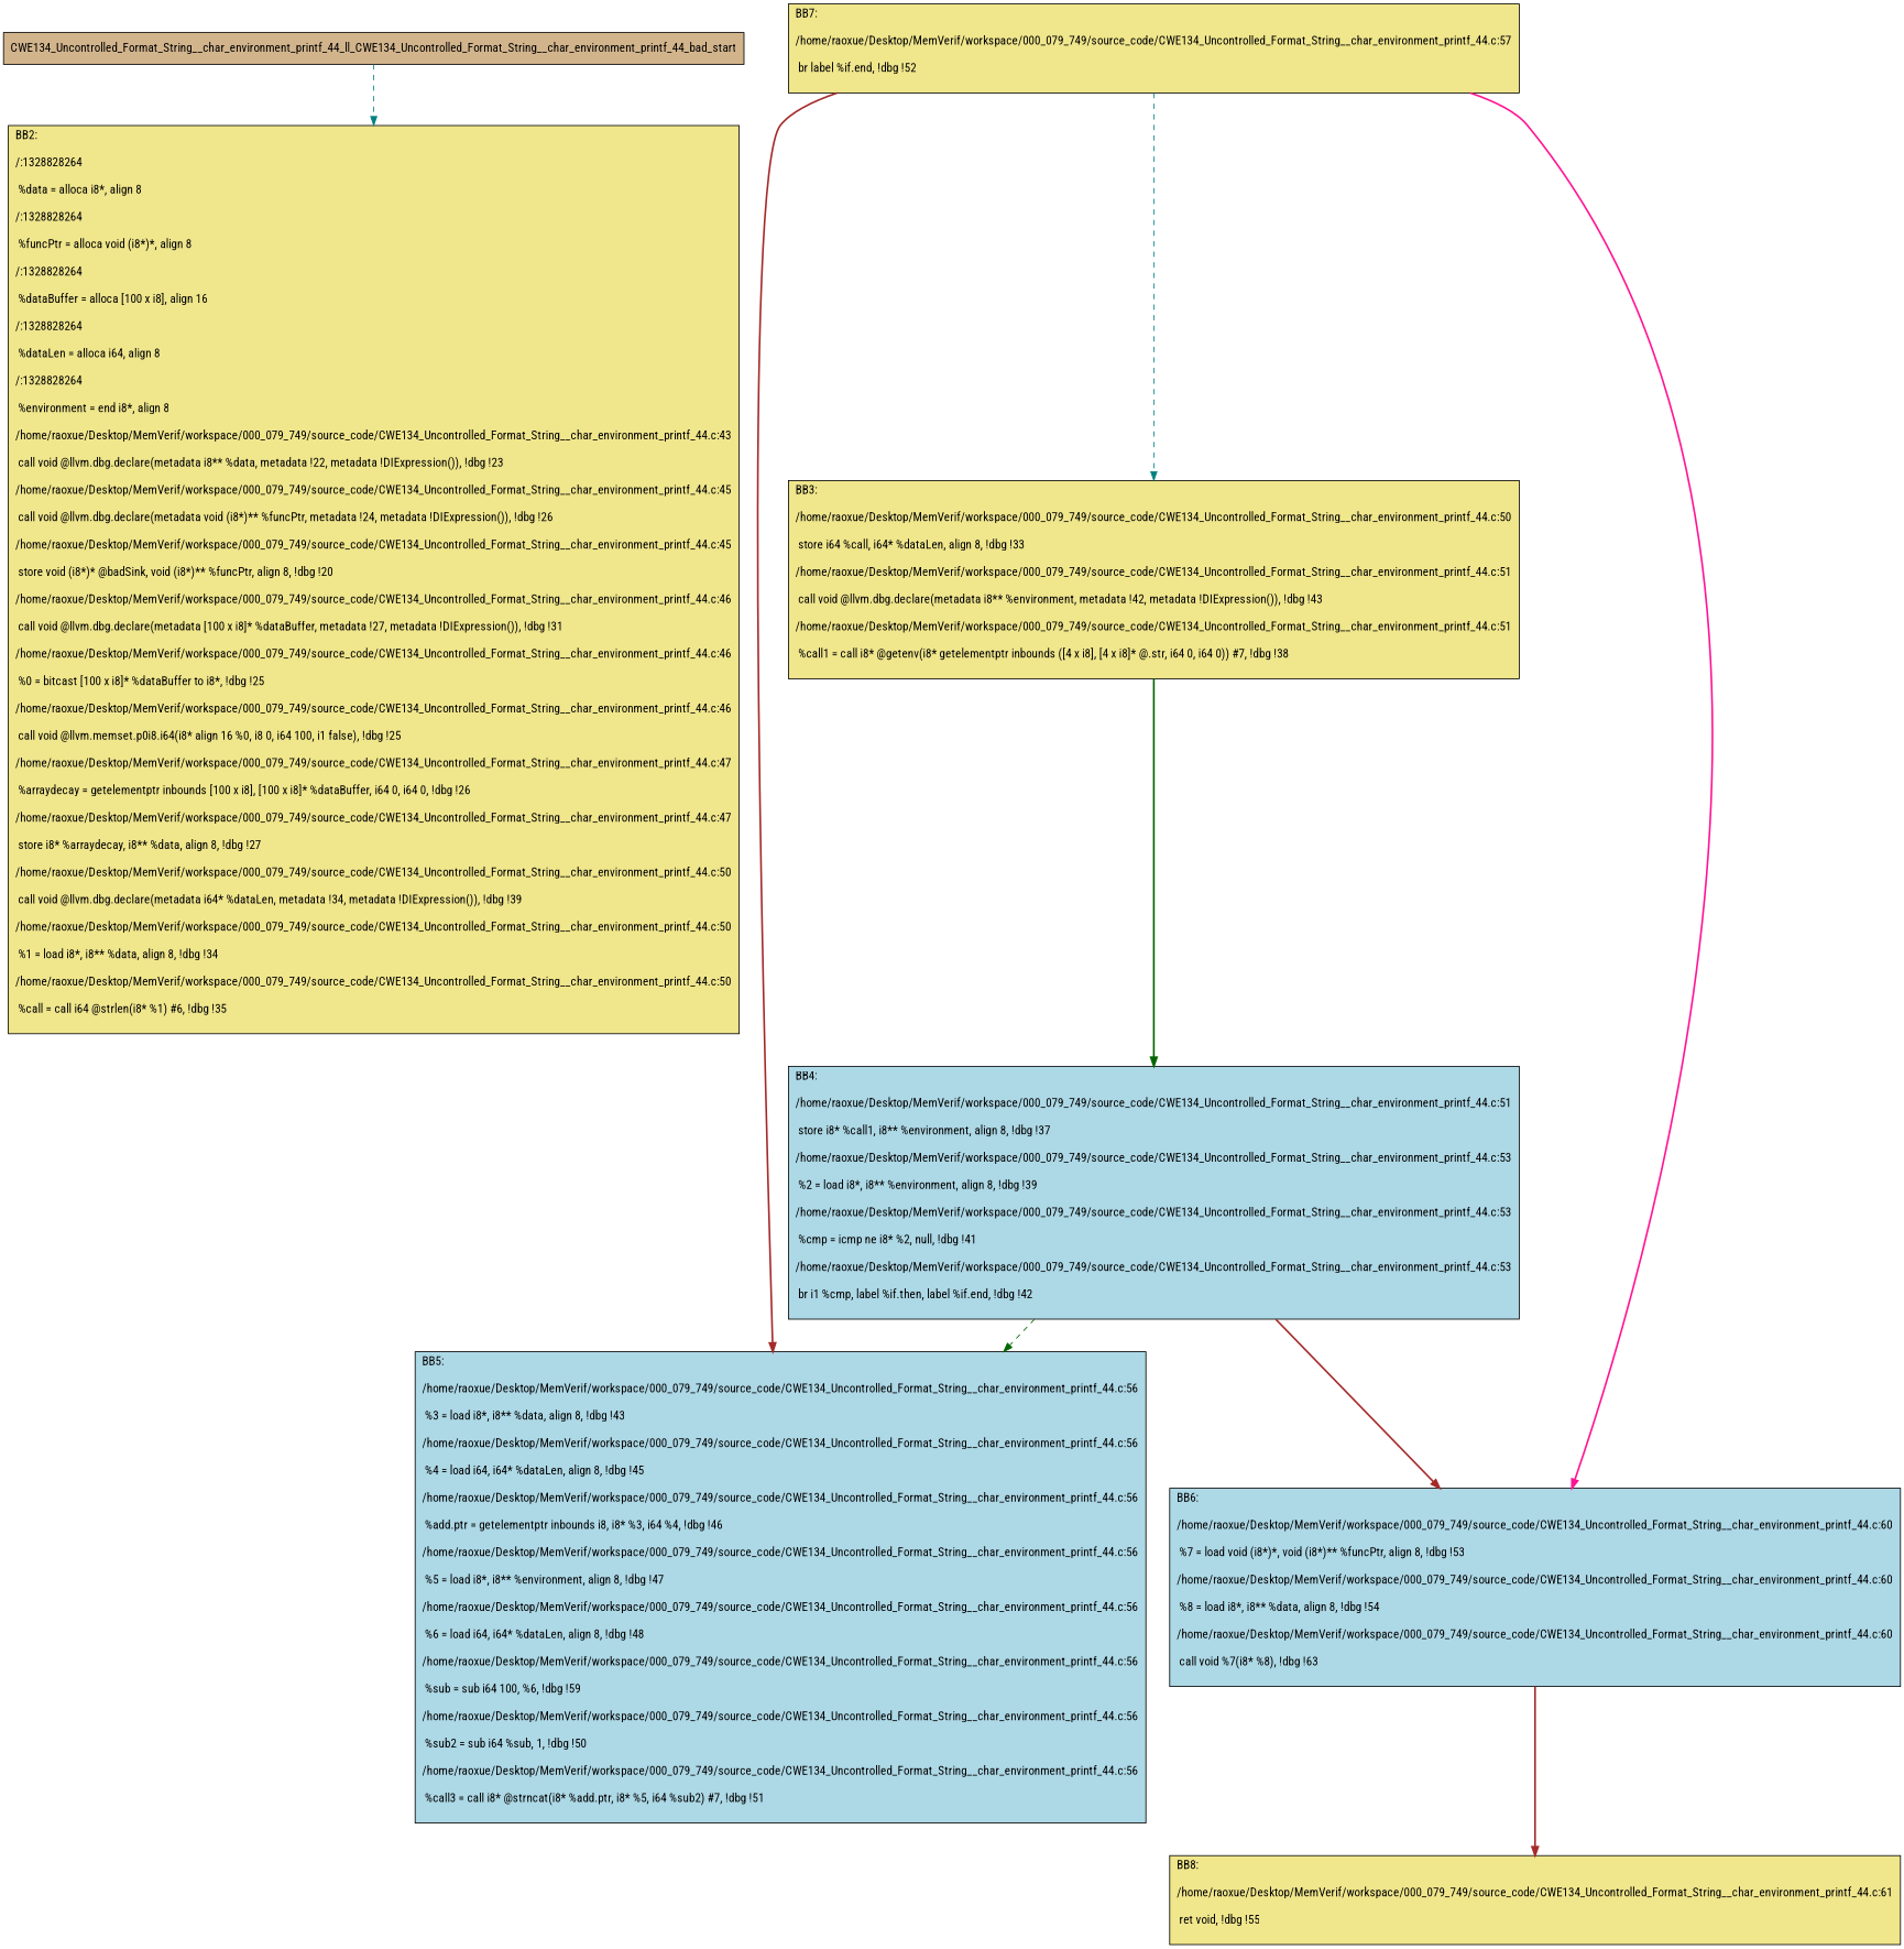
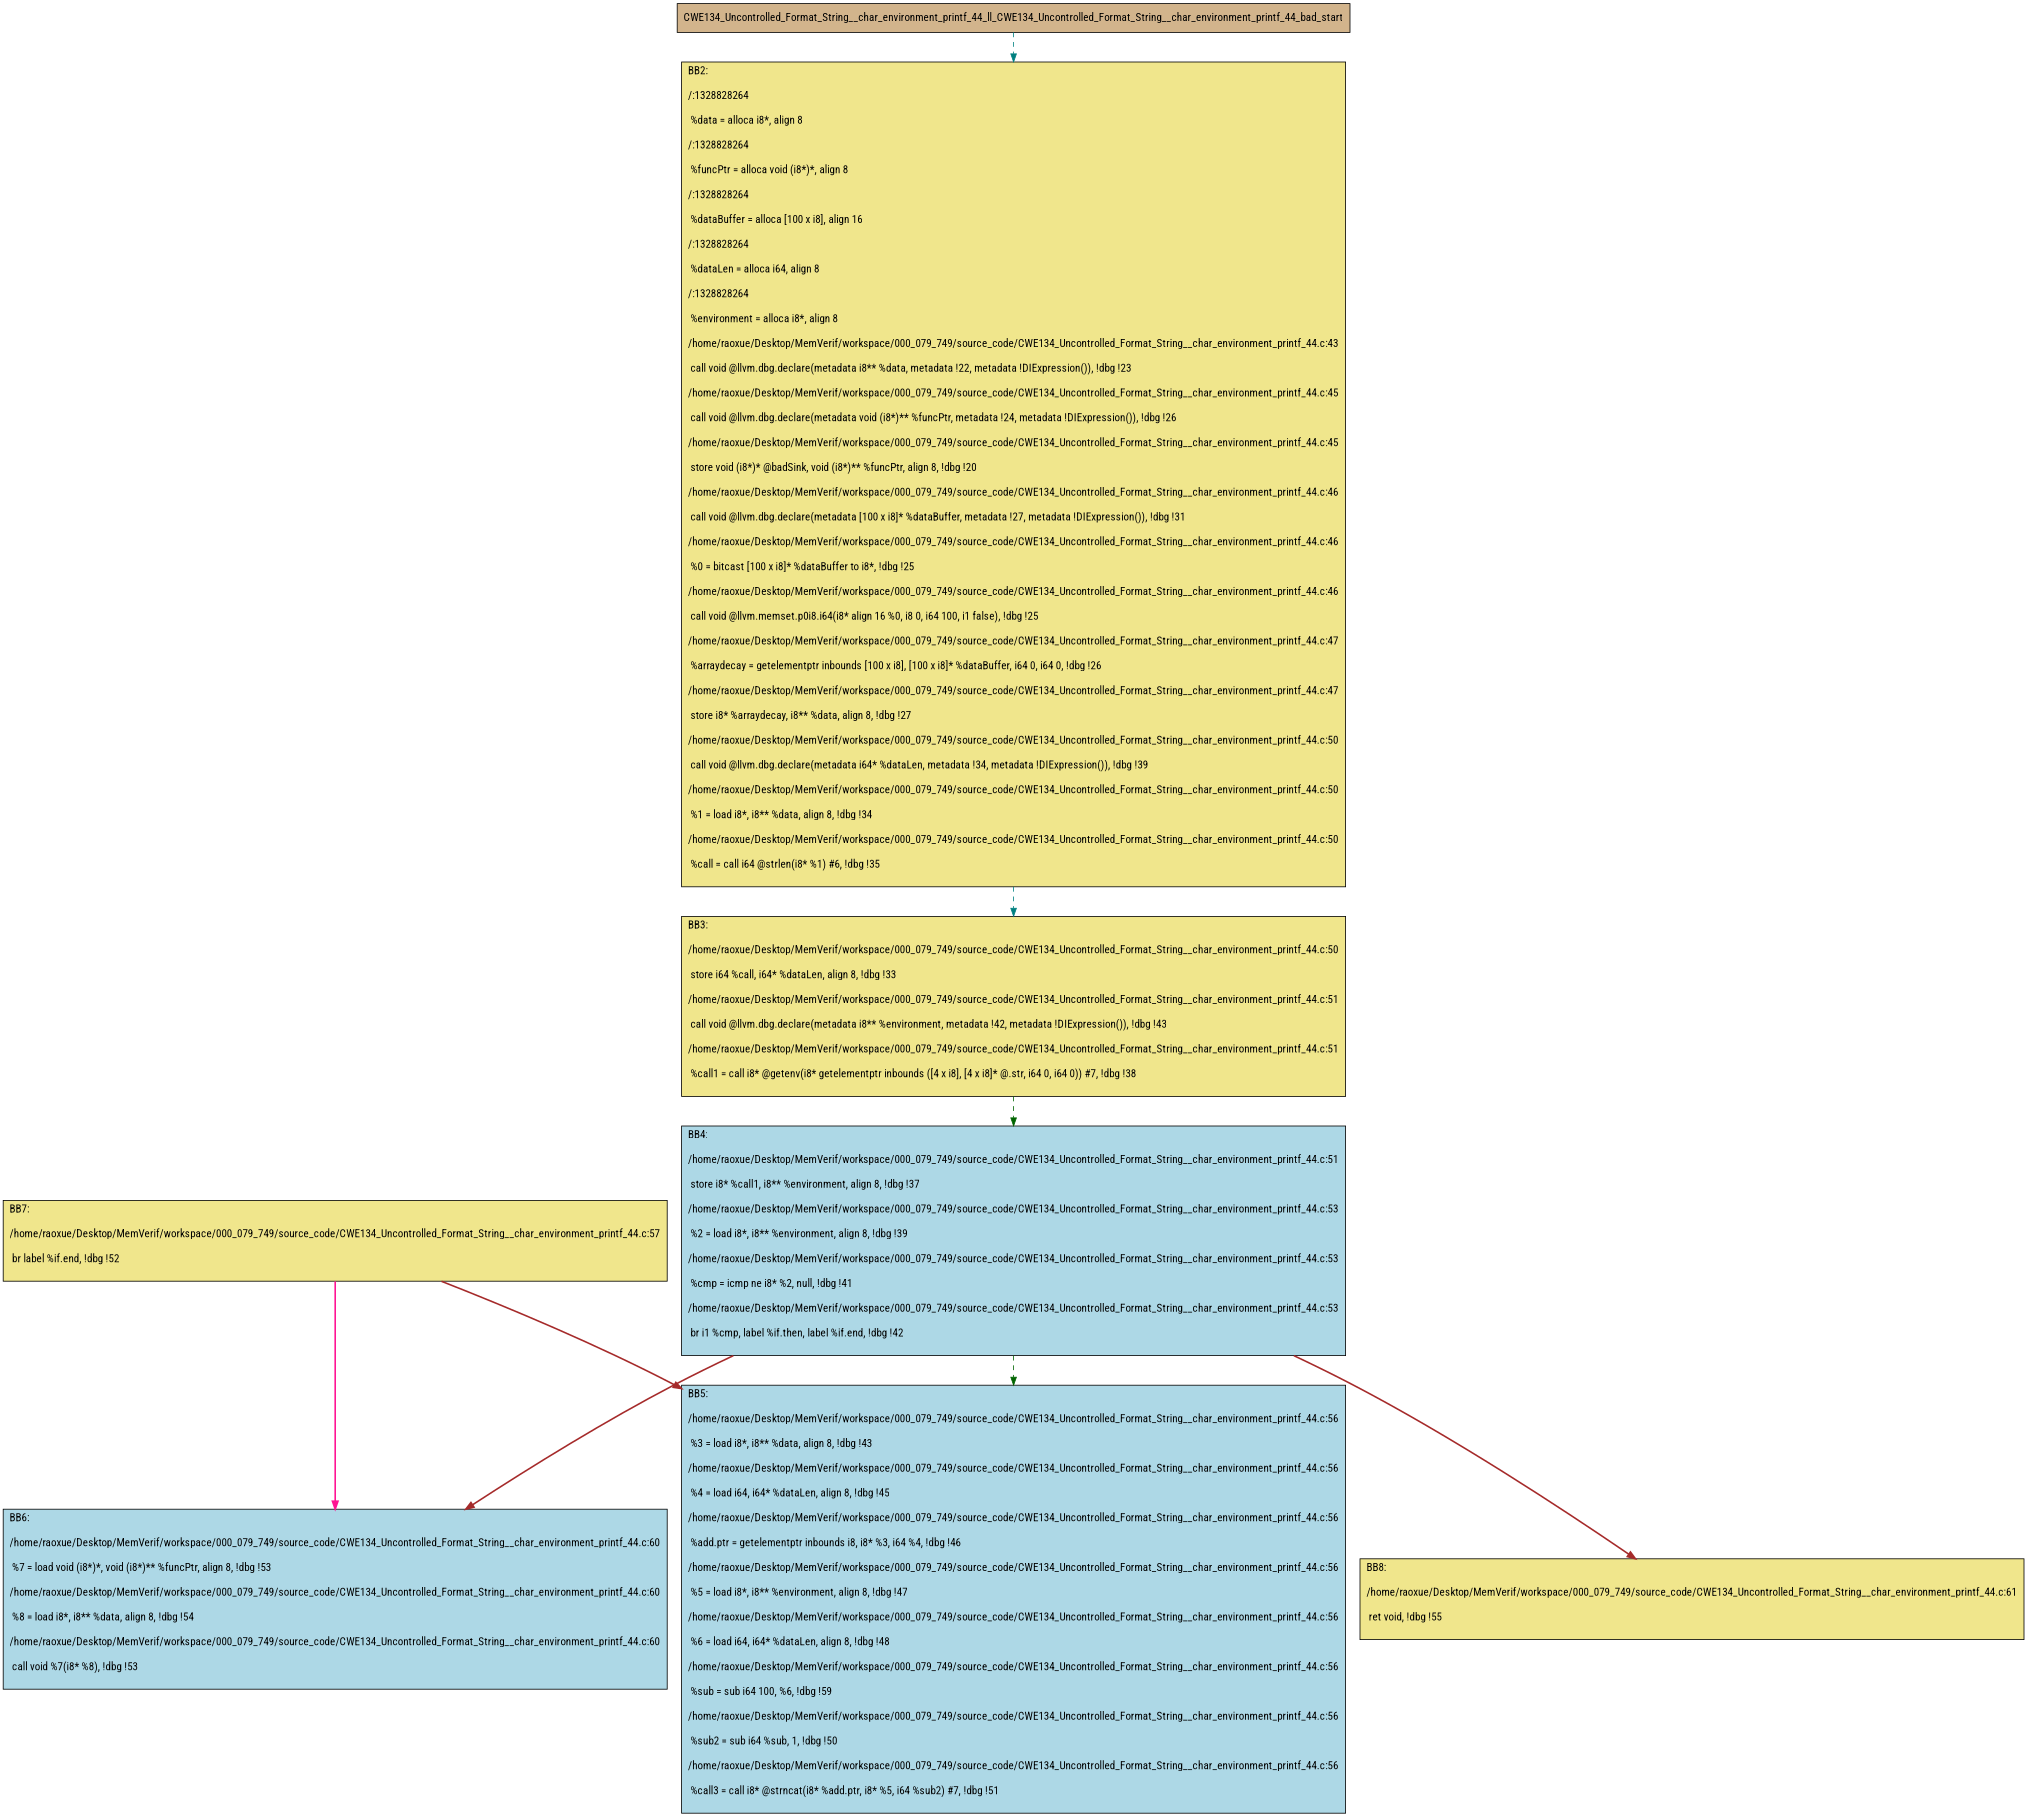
  digraph {
    fontname="Roboto Condensed"
    node [fillcolor=khaki fontname="Roboto Condensed" shape=record style=filled]
    edge [color=brown fontname="Roboto Condensed" style=bold]
    n1 [fillcolor=tan label="{CWE134_Uncontrolled_Format_String__char_environment_printf_44_ll_CWE134_Uncontrolled_Format_String__char_environment_printf_44_bad_start}"]
-   n2 [label="{BB2:\l\l/:1328828264\l\n  %data = alloca i8*, align 8\l\n/:1328828264\l\n  %funcPtr = alloca void (i8*)*, align 8\l\n/:1328828264\l\n  %dataBuffer = alloca [100 x i8], align 16\l\n/:1328828264\l\n  %dataLen = alloca i64, align 8\l\n/:1328828264\l\n  %environment = end i8*, align 8\l\n/home/raoxue/Desktop/MemVerif/workspace/000_079_749/source_code/CWE134_Uncontrolled_Format_String__char_environment_printf_44.c:43\l\n  call void @llvm.dbg.declare(metadata i8** %data, metadata !22, metadata !DIExpression()), !dbg !23\l\n/home/raoxue/Desktop/MemVerif/workspace/000_079_749/source_code/CWE134_Uncontrolled_Format_String__char_environment_printf_44.c:45\l\n  call void @llvm.dbg.declare(metadata void (i8*)** %funcPtr, metadata !24, metadata !DIExpression()), !dbg !26\l\n/home/raoxue/Desktop/MemVerif/workspace/000_079_749/source_code/CWE134_Uncontrolled_Format_String__char_environment_printf_44.c:45\l\n  store void (i8*)* @badSink, void (i8*)** %funcPtr, align 8, !dbg !20\l\n/home/raoxue/Desktop/MemVerif/workspace/000_079_749/source_code/CWE134_Uncontrolled_Format_String__char_environment_printf_44.c:46\l\n  call void @llvm.dbg.declare(metadata [100 x i8]* %dataBuffer, metadata !27, metadata !DIExpression()), !dbg !31\l\n/home/raoxue/Desktop/MemVerif/workspace/000_079_749/source_code/CWE134_Uncontrolled_Format_String__char_environment_printf_44.c:46\l\n  %0 = bitcast [100 x i8]* %dataBuffer to i8*, !dbg !25\l\n/home/raoxue/Desktop/MemVerif/workspace/000_079_749/source_code/CWE134_Uncontrolled_Format_String__char_environment_printf_44.c:46\l\n  call void @llvm.memset.p0i8.i64(i8* align 16 %0, i8 0, i64 100, i1 false), !dbg !25\l\n/home/raoxue/Desktop/MemVerif/workspace/000_079_749/source_code/CWE134_Uncontrolled_Format_String__char_environment_printf_44.c:47\l\n  %arraydecay = getelementptr inbounds [100 x i8], [100 x i8]* %dataBuffer, i64 0, i64 0, !dbg !26\l\n/home/raoxue/Desktop/MemVerif/workspace/000_079_749/source_code/CWE134_Uncontrolled_Format_String__char_environment_printf_44.c:47\l\n  store i8* %arraydecay, i8** %data, align 8, !dbg !27\l\n/home/raoxue/Desktop/MemVerif/workspace/000_079_749/source_code/CWE134_Uncontrolled_Format_String__char_environment_printf_44.c:50\l\n  call void @llvm.dbg.declare(metadata i64* %dataLen, metadata !34, metadata !DIExpression()), !dbg !39\l\n/home/raoxue/Desktop/MemVerif/workspace/000_079_749/source_code/CWE134_Uncontrolled_Format_String__char_environment_printf_44.c:50\l\n  %1 = load i8*, i8** %data, align 8, !dbg !34\l\n/home/raoxue/Desktop/MemVerif/workspace/000_079_749/source_code/CWE134_Uncontrolled_Format_String__char_environment_printf_44.c:50\l\n  %call = call i64 @strlen(i8* %1) #6, !dbg !35\l\n}"]
+   n2 [label="{BB2:\l\l/:1328828264\l\n  %data = alloca i8*, align 8\l\n/:1328828264\l\n  %funcPtr = alloca void (i8*)*, align 8\l\n/:1328828264\l\n  %dataBuffer = alloca [100 x i8], align 16\l\n/:1328828264\l\n  %dataLen = alloca i64, align 8\l\n/:1328828264\l\n  %environment = alloca i8*, align 8\l\n/home/raoxue/Desktop/MemVerif/workspace/000_079_749/source_code/CWE134_Uncontrolled_Format_String__char_environment_printf_44.c:43\l\n  call void @llvm.dbg.declare(metadata i8** %data, metadata !22, metadata !DIExpression()), !dbg !23\l\n/home/raoxue/Desktop/MemVerif/workspace/000_079_749/source_code/CWE134_Uncontrolled_Format_String__char_environment_printf_44.c:45\l\n  call void @llvm.dbg.declare(metadata void (i8*)** %funcPtr, metadata !24, metadata !DIExpression()), !dbg !26\l\n/home/raoxue/Desktop/MemVerif/workspace/000_079_749/source_code/CWE134_Uncontrolled_Format_String__char_environment_printf_44.c:45\l\n  store void (i8*)* @badSink, void (i8*)** %funcPtr, align 8, !dbg !20\l\n/home/raoxue/Desktop/MemVerif/workspace/000_079_749/source_code/CWE134_Uncontrolled_Format_String__char_environment_printf_44.c:46\l\n  call void @llvm.dbg.declare(metadata [100 x i8]* %dataBuffer, metadata !27, metadata !DIExpression()), !dbg !31\l\n/home/raoxue/Desktop/MemVerif/workspace/000_079_749/source_code/CWE134_Uncontrolled_Format_String__char_environment_printf_44.c:46\l\n  %0 = bitcast [100 x i8]* %dataBuffer to i8*, !dbg !25\l\n/home/raoxue/Desktop/MemVerif/workspace/000_079_749/source_code/CWE134_Uncontrolled_Format_String__char_environment_printf_44.c:46\l\n  call void @llvm.memset.p0i8.i64(i8* align 16 %0, i8 0, i64 100, i1 false), !dbg !25\l\n/home/raoxue/Desktop/MemVerif/workspace/000_079_749/source_code/CWE134_Uncontrolled_Format_String__char_environment_printf_44.c:47\l\n  %arraydecay = getelementptr inbounds [100 x i8], [100 x i8]* %dataBuffer, i64 0, i64 0, !dbg !26\l\n/home/raoxue/Desktop/MemVerif/workspace/000_079_749/source_code/CWE134_Uncontrolled_Format_String__char_environment_printf_44.c:47\l\n  store i8* %arraydecay, i8** %data, align 8, !dbg !27\l\n/home/raoxue/Desktop/MemVerif/workspace/000_079_749/source_code/CWE134_Uncontrolled_Format_String__char_environment_printf_44.c:50\l\n  call void @llvm.dbg.declare(metadata i64* %dataLen, metadata !34, metadata !DIExpression()), !dbg !39\l\n/home/raoxue/Desktop/MemVerif/workspace/000_079_749/source_code/CWE134_Uncontrolled_Format_String__char_environment_printf_44.c:50\l\n  %1 = load i8*, i8** %data, align 8, !dbg !34\l\n/home/raoxue/Desktop/MemVerif/workspace/000_079_749/source_code/CWE134_Uncontrolled_Format_String__char_environment_printf_44.c:50\l\n  %call = call i64 @strlen(i8* %1) #6, !dbg !35\l\n}"]
    n3 [label="{BB3:\l\l/home/raoxue/Desktop/MemVerif/workspace/000_079_749/source_code/CWE134_Uncontrolled_Format_String__char_environment_printf_44.c:50\l\n  store i64 %call, i64* %dataLen, align 8, !dbg !33\l\n/home/raoxue/Desktop/MemVerif/workspace/000_079_749/source_code/CWE134_Uncontrolled_Format_String__char_environment_printf_44.c:51\l\n  call void @llvm.dbg.declare(metadata i8** %environment, metadata !42, metadata !DIExpression()), !dbg !43\l\n/home/raoxue/Desktop/MemVerif/workspace/000_079_749/source_code/CWE134_Uncontrolled_Format_String__char_environment_printf_44.c:51\l\n  %call1 = call i8* @getenv(i8* getelementptr inbounds ([4 x i8], [4 x i8]* @.str, i64 0, i64 0)) #7, !dbg !38\l\n}"]
    n4 [fillcolor=lightblue label="{BB4:\l\l/home/raoxue/Desktop/MemVerif/workspace/000_079_749/source_code/CWE134_Uncontrolled_Format_String__char_environment_printf_44.c:51\l\n  store i8* %call1, i8** %environment, align 8, !dbg !37\l\n/home/raoxue/Desktop/MemVerif/workspace/000_079_749/source_code/CWE134_Uncontrolled_Format_String__char_environment_printf_44.c:53\l\n  %2 = load i8*, i8** %environment, align 8, !dbg !39\l\n/home/raoxue/Desktop/MemVerif/workspace/000_079_749/source_code/CWE134_Uncontrolled_Format_String__char_environment_printf_44.c:53\l\n  %cmp = icmp ne i8* %2, null, !dbg !41\l\n/home/raoxue/Desktop/MemVerif/workspace/000_079_749/source_code/CWE134_Uncontrolled_Format_String__char_environment_printf_44.c:53\l\n  br i1 %cmp, label %if.then, label %if.end, !dbg !42\l\n}"]
    n5 [fillcolor=lightblue label="{BB5:\l\l/home/raoxue/Desktop/MemVerif/workspace/000_079_749/source_code/CWE134_Uncontrolled_Format_String__char_environment_printf_44.c:56\l\n  %3 = load i8*, i8** %data, align 8, !dbg !43\l\n/home/raoxue/Desktop/MemVerif/workspace/000_079_749/source_code/CWE134_Uncontrolled_Format_String__char_environment_printf_44.c:56\l\n  %4 = load i64, i64* %dataLen, align 8, !dbg !45\l\n/home/raoxue/Desktop/MemVerif/workspace/000_079_749/source_code/CWE134_Uncontrolled_Format_String__char_environment_printf_44.c:56\l\n  %add.ptr = getelementptr inbounds i8, i8* %3, i64 %4, !dbg !46\l\n/home/raoxue/Desktop/MemVerif/workspace/000_079_749/source_code/CWE134_Uncontrolled_Format_String__char_environment_printf_44.c:56\l\n  %5 = load i8*, i8** %environment, align 8, !dbg !47\l\n/home/raoxue/Desktop/MemVerif/workspace/000_079_749/source_code/CWE134_Uncontrolled_Format_String__char_environment_printf_44.c:56\l\n  %6 = load i64, i64* %dataLen, align 8, !dbg !48\l\n/home/raoxue/Desktop/MemVerif/workspace/000_079_749/source_code/CWE134_Uncontrolled_Format_String__char_environment_printf_44.c:56\l\n  %sub = sub i64 100, %6, !dbg !59\l\n/home/raoxue/Desktop/MemVerif/workspace/000_079_749/source_code/CWE134_Uncontrolled_Format_String__char_environment_printf_44.c:56\l\n  %sub2 = sub i64 %sub, 1, !dbg !50\l\n/home/raoxue/Desktop/MemVerif/workspace/000_079_749/source_code/CWE134_Uncontrolled_Format_String__char_environment_printf_44.c:56\l\n  %call3 = call i8* @strncat(i8* %add.ptr, i8* %5, i64 %sub2) #7, !dbg !51\l\n}"]
-   n6 [fillcolor=lightblue label="{BB6:\l\l/home/raoxue/Desktop/MemVerif/workspace/000_079_749/source_code/CWE134_Uncontrolled_Format_String__char_environment_printf_44.c:60\l\n  %7 = load void (i8*)*, void (i8*)** %funcPtr, align 8, !dbg !53\l\n/home/raoxue/Desktop/MemVerif/workspace/000_079_749/source_code/CWE134_Uncontrolled_Format_String__char_environment_printf_44.c:60\l\n  %8 = load i8*, i8** %data, align 8, !dbg !54\l\n/home/raoxue/Desktop/MemVerif/workspace/000_079_749/source_code/CWE134_Uncontrolled_Format_String__char_environment_printf_44.c:60\l\n  call void %7(i8* %8), !dbg !63\l\n}"]
+   n6 [fillcolor=lightblue label="{BB6:\l\l/home/raoxue/Desktop/MemVerif/workspace/000_079_749/source_code/CWE134_Uncontrolled_Format_String__char_environment_printf_44.c:60\l\n  %7 = load void (i8*)*, void (i8*)** %funcPtr, align 8, !dbg !53\l\n/home/raoxue/Desktop/MemVerif/workspace/000_079_749/source_code/CWE134_Uncontrolled_Format_String__char_environment_printf_44.c:60\l\n  %8 = load i8*, i8** %data, align 8, !dbg !54\l\n/home/raoxue/Desktop/MemVerif/workspace/000_079_749/source_code/CWE134_Uncontrolled_Format_String__char_environment_printf_44.c:60\l\n  call void %7(i8* %8), !dbg !53\l\n}"]
    n7 [label="{BB8:\l\l/home/raoxue/Desktop/MemVerif/workspace/000_079_749/source_code/CWE134_Uncontrolled_Format_String__char_environment_printf_44.c:61\l\n  ret void, !dbg !55\l\n}"]
    n8 [label="{BB7:\l\l/home/raoxue/Desktop/MemVerif/workspace/000_079_749/source_code/CWE134_Uncontrolled_Format_String__char_environment_printf_44.c:57\l\n  br label %if.end, !dbg !52\l\n}"]
    n1 -> n2 [color=teal style=dashed]
-   n8 -> n3 [color=teal style=dashed]
-   n3 -> n4 [color=darkgreen]
+   n2 -> n3 [color=teal style=dashed]
+   n3 -> n4 [color=darkgreen style=dashed]
    n4 -> n5 [color=darkgreen style=dashed]
    n4 -> n6
-   n6 -> n7
+   n4 -> n7
    n8 -> n5
    n8 -> n6 [color=deeppink]
  }
